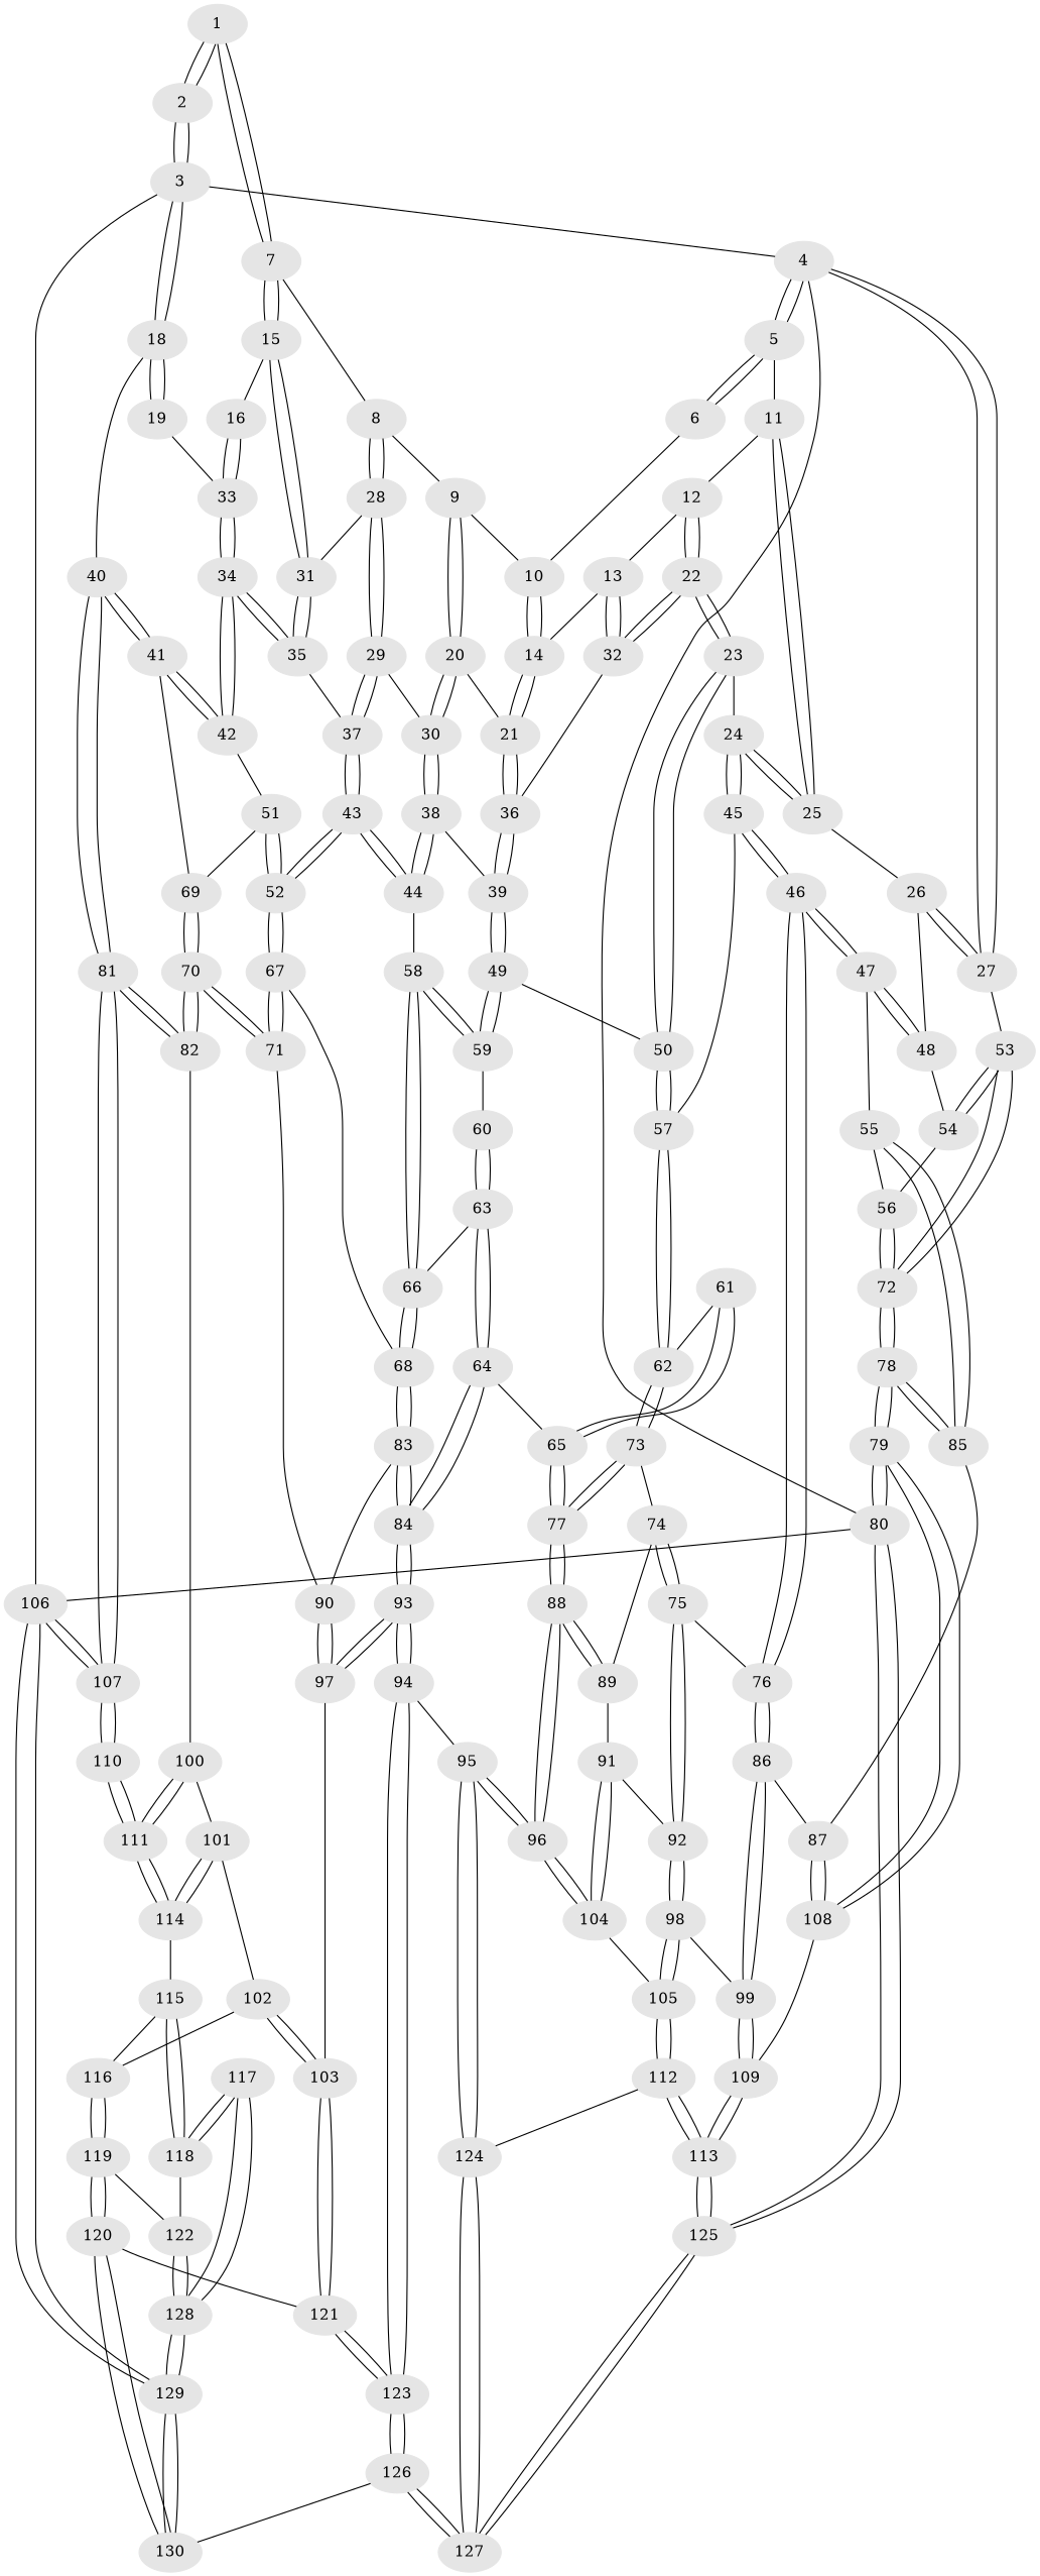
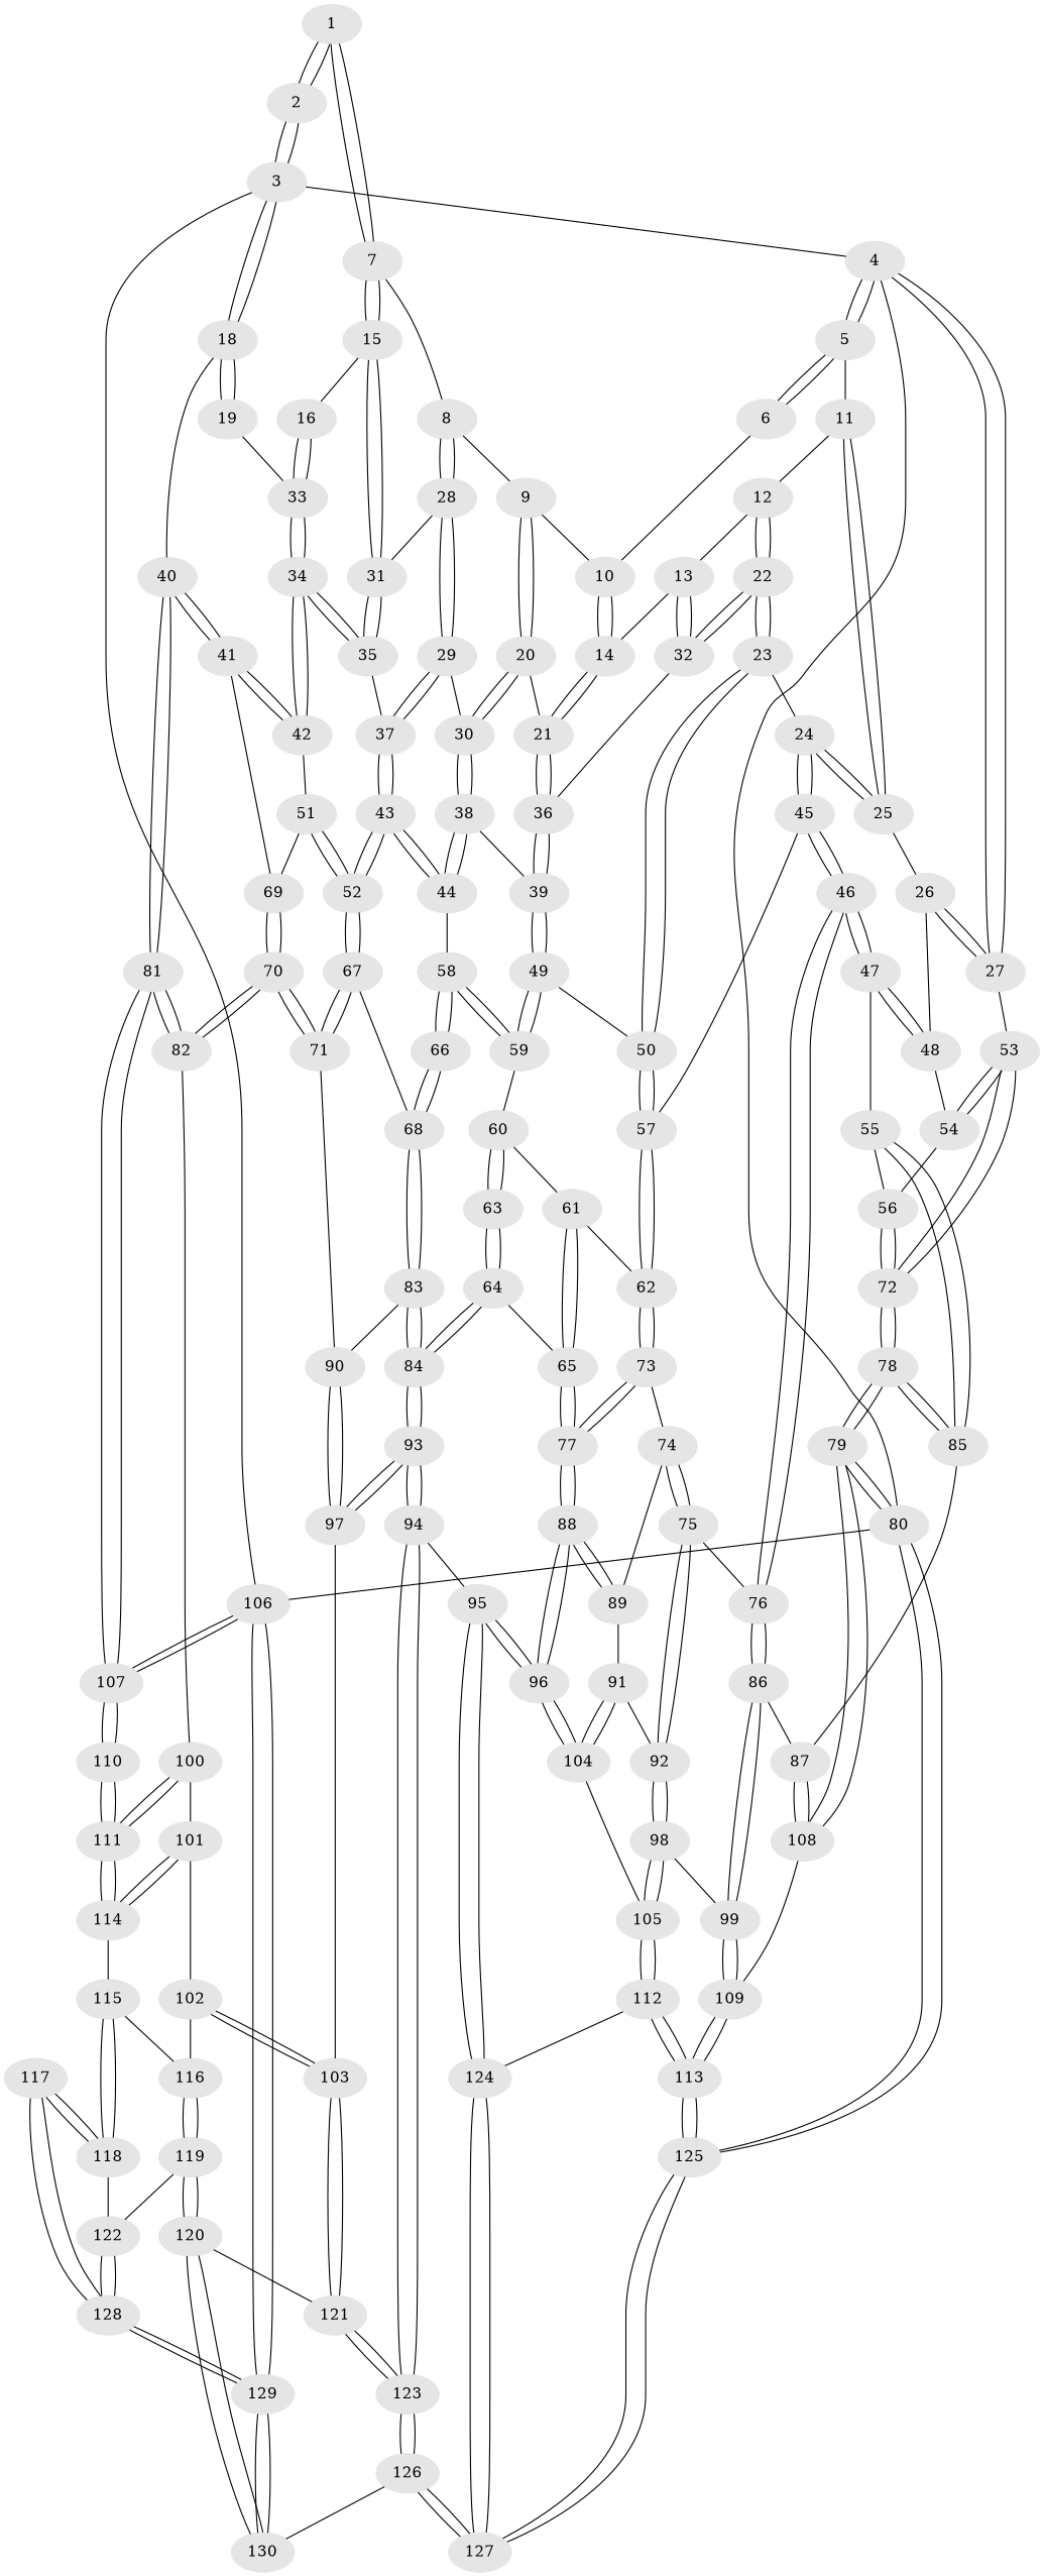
  graph {
    node [color=gray90 style=filled]
    1
    2
    7
    3
    8
    15
    4
    18
    106
    5
    27
    80
    19
    40
    107
    129
    6
    11
    53
    125
    10
    12
    25
    14
    9
    28
    16
    31
    20
    29
    21
    30
    13
    22
    26
    32
    23
    36
    33
    35
    34
    41
    81
    38
    39
    24
    50
    45
    57
    46
    48
    54
    72
    37
    43
    44
    42
    51
    49
    52
    58
    59
    69
    82
    70
    67
    66
    47
    76
    62
    55
    86
    56
    85
    60
    68
    71
    78
    87
    73
    61
    63
    65
    64
    77
    74
    84
    93
    88
    83
    90
    100
    97
    79
    75
    89
    92
    91
    98
    99
    96
    108
    109
    127
    110
    101
    111
    94
    104
    103
    105
    95
    123
    124
    126
    121
    112
    113
    102
    114
    116
    115
    119
    130
    117
    118
    128
    122
    120
    1 -- 2
    1 -- 2
    1 -- 7
    1 -- 7
    2 -- 3
    2 -- 3
    7 -- 8
    7 -- 15
    7 -- 15
    3 -- 4
    3 -- 18
    3 -- 18
    3 -- 106
    8 -- 9
    8 -- 28
    8 -- 28
    15 -- 16
    15 -- 31
    15 -- 31
    4 -- 5
    4 -- 5
    4 -- 27
    4 -- 27
    4 -- 80
    18 -- 19
    18 -- 19
    18 -- 40
    106 -- 107
    106 -- 107
    106 -- 129
    106 -- 129
    5 -- 6
    5 -- 6
    5 -- 11
    27 -- 53
    80 -- 106
    80 -- 125
    80 -- 125
    19 -- 33
    40 -- 41
    40 -- 41
    40 -- 81
    40 -- 81
    107 -- 110
    107 -- 110
    129 -- 130
    129 -- 130
    6 -- 10
    11 -- 12
    11 -- 25
    11 -- 25
    53 -- 54
    53 -- 54
    53 -- 72
    53 -- 72
    125 -- 127
    125 -- 127
    10 -- 14
    10 -- 14
    12 -- 13
    12 -- 22
    12 -- 22
    25 -- 26
    14 -- 21
    14 -- 21
    9 -- 10
    9 -- 20
    9 -- 20
    28 -- 31
    28 -- 29
    28 -- 29
    16 -- 33
    16 -- 33
    31 -- 35
    31 -- 35
    20 -- 21
    20 -- 30
    20 -- 30
    29 -- 30
    29 -- 37
    29 -- 37
    21 -- 36
    21 -- 36
    30 -- 38
    30 -- 38
    13 -- 14
    13 -- 32
    13 -- 32
    22 -- 32
    22 -- 32
    22 -- 23
    22 -- 23
    26 -- 27
    26 -- 27
    26 -- 48
    32 -- 36
    23 -- 24
    23 -- 50
    23 -- 50
    36 -- 39
    36 -- 39
    33 -- 34
    33 -- 34
    35 -- 37
    34 -- 35
    34 -- 35
    34 -- 42
    34 -- 42
    41 -- 42
    41 -- 42
    41 -- 69
    81 -- 107
    81 -- 107
    81 -- 82
    81 -- 82
    38 -- 39
    38 -- 44
    38 -- 44
    39 -- 49
    39 -- 49
    24 -- 25
    24 -- 25
    24 -- 45
    24 -- 45
    50 -- 57
    50 -- 57
    45 -- 57
    45 -- 46
    45 -- 46
    57 -- 62
    57 -- 62
    46 -- 47
    46 -- 47
    46 -- 76
    46 -- 76
    48 -- 54
    54 -- 56
    72 -- 78
    72 -- 78
    37 -- 43
    37 -- 43
    43 -- 44
    43 -- 44
    43 -- 52
    43 -- 52
    44 -- 58
    42 -- 51
    51 -- 52
    51 -- 52
    51 -- 69
    49 -- 50
    49 -- 59
    49 -- 59
    52 -- 67
    52 -- 67
    58 -- 59
    58 -- 59
    58 -- 66
    58 -- 66
    59 -- 60
    69 -- 70
    69 -- 70
    82 -- 100
    70 -- 82
    70 -- 82
    70 -- 71
    70 -- 71
    67 -- 68
    67 -- 71
    67 -- 71
    66 -- 68
    66 -- 68
    47 -- 48
    47 -- 48
    47 -- 55
    76 -- 86
    76 -- 86
    62 -- 73
    62 -- 73
    55 -- 56
    55 -- 85
    55 -- 85
    86 -- 87
    86 -- 99
    86 -- 99
    56 -- 72
    56 -- 72
    85 -- 87
+   60 -- 61
    60 -- 63
    60 -- 63
    68 -- 83
    68 -- 83
    71 -- 90
    78 -- 85
    78 -- 85
    78 -- 79
    78 -- 79
    87 -- 108
    87 -- 108
    73 -- 77
    73 -- 77
    73 -- 74
    61 -- 62
    61 -- 65
    61 -- 65
-   63 -- 66
    63 -- 64
    63 -- 64
    65 -- 77
    65 -- 77
    64 -- 65
    64 -- 84
    64 -- 84
    77 -- 88
    77 -- 88
    74 -- 75
    74 -- 75
    74 -- 89
    84 -- 93
    84 -- 93
    93 -- 97
    93 -- 97
    93 -- 94
    93 -- 94
    88 -- 89
    88 -- 89
    88 -- 96
    88 -- 96
    83 -- 84
    83 -- 84
    83 -- 90
    90 -- 97
    90 -- 97
    100 -- 101
    100 -- 111
    100 -- 111
    97 -- 103
    79 -- 80
    79 -- 80
    79 -- 108
    79 -- 108
    75 -- 76
    75 -- 92
    75 -- 92
    89 -- 91
    92 -- 98
    92 -- 98
    91 -- 92
    91 -- 104
    91 -- 104
    98 -- 99
    98 -- 105
    98 -- 105
    99 -- 109
    99 -- 109
    96 -- 104
    96 -- 104
    108 -- 109
    109 -- 113
    109 -- 113
    110 -- 111
    110 -- 111
    101 -- 102
    101 -- 114
    101 -- 114
    111 -- 114
    111 -- 114
    94 -- 95
    94 -- 123
    94 -- 123
    104 -- 105
    103 -- 121
    103 -- 121
    105 -- 112
    105 -- 112
    95 -- 96
    95 -- 96
    95 -- 124
    95 -- 124
    123 -- 126
    123 -- 126
    124 -- 127
    124 -- 127
    126 -- 127
    126 -- 127
    126 -- 130
    121 -- 123
    121 -- 123
    112 -- 124
    112 -- 113
    112 -- 113
    113 -- 125
    113 -- 125
    102 -- 103
    102 -- 103
    102 -- 116
    114 -- 115
    116 -- 119
    116 -- 119
    115 -- 116
    115 -- 118
    115 -- 118
    119 -- 122
    119 -- 120
    119 -- 120
    117 -- 118
    117 -- 118
    117 -- 128
    117 -- 128
    118 -- 122
    128 -- 129
    128 -- 129
    122 -- 128
    122 -- 128
    120 -- 121
    120 -- 130
    120 -- 130
  }
